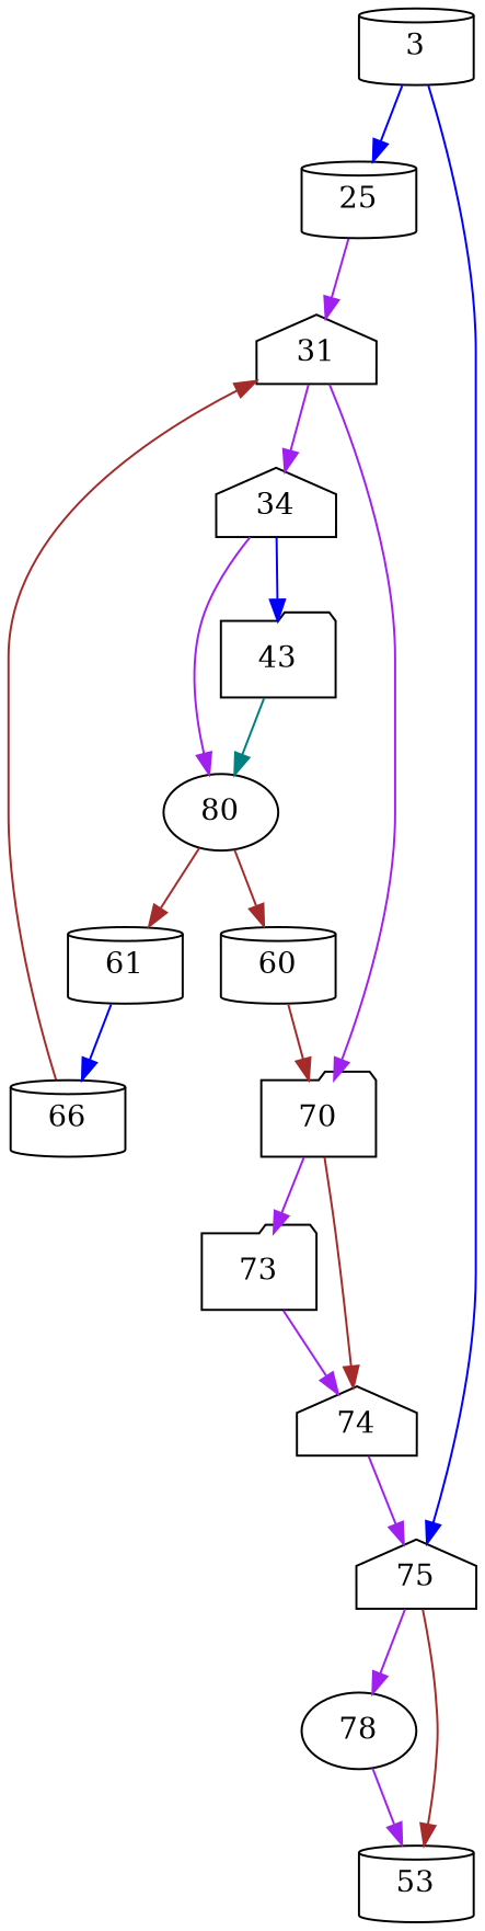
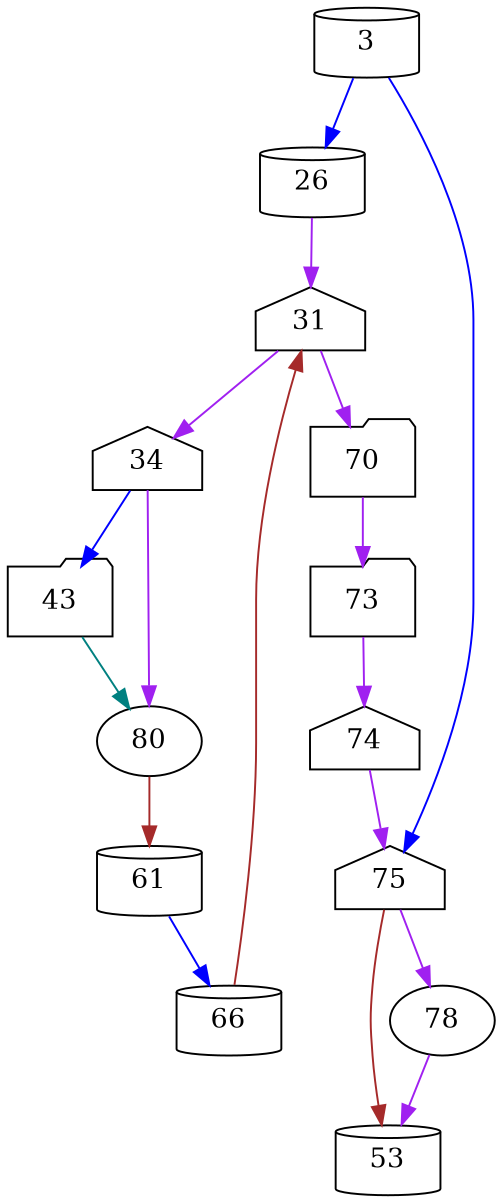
  strict digraph {
    node [shape=cylinder]
    edge [color=purple]
    n1 [entry=true label=3]
-   26 [label=25]
+   26
    75 [shape=house]
    31 [shape=house]
    78 [shape=ellipse]
    n6 [label=53]
    34 [shape=house]
    70 [shape=folder]
    43 [shape=folder]
    n10 [label=80 shape=ellipse]
    73 [shape=folder]
    74 [shape=house]
-   60
    61
    66
    n1 -> 26 [color=blue cond=true]
    n1 -> 75 [color=blue cond=false]
    26 -> 31
    75 -> 78 [cond=true]
    75 -> n6 [color=brown cond=false]
    31 -> 34 [cond=true]
    31 -> 70 [cond=false]
    78 -> n6
    34 -> 43 [color=blue cond=true]
    34 -> n10 [cond=false]
    70 -> 73 [cond=true]
-   70 -> 74 [color=brown cond=false]
    43 -> n10 [color=teal]
-   n10 -> 60 [color=brown cond=true]
    n10 -> 61 [color=brown cond=false]
    73 -> 74
    74 -> 75
-   60 -> 70 [color=brown]
    61 -> 66 [color=blue]
    66 -> 31 [color=brown]
  }
